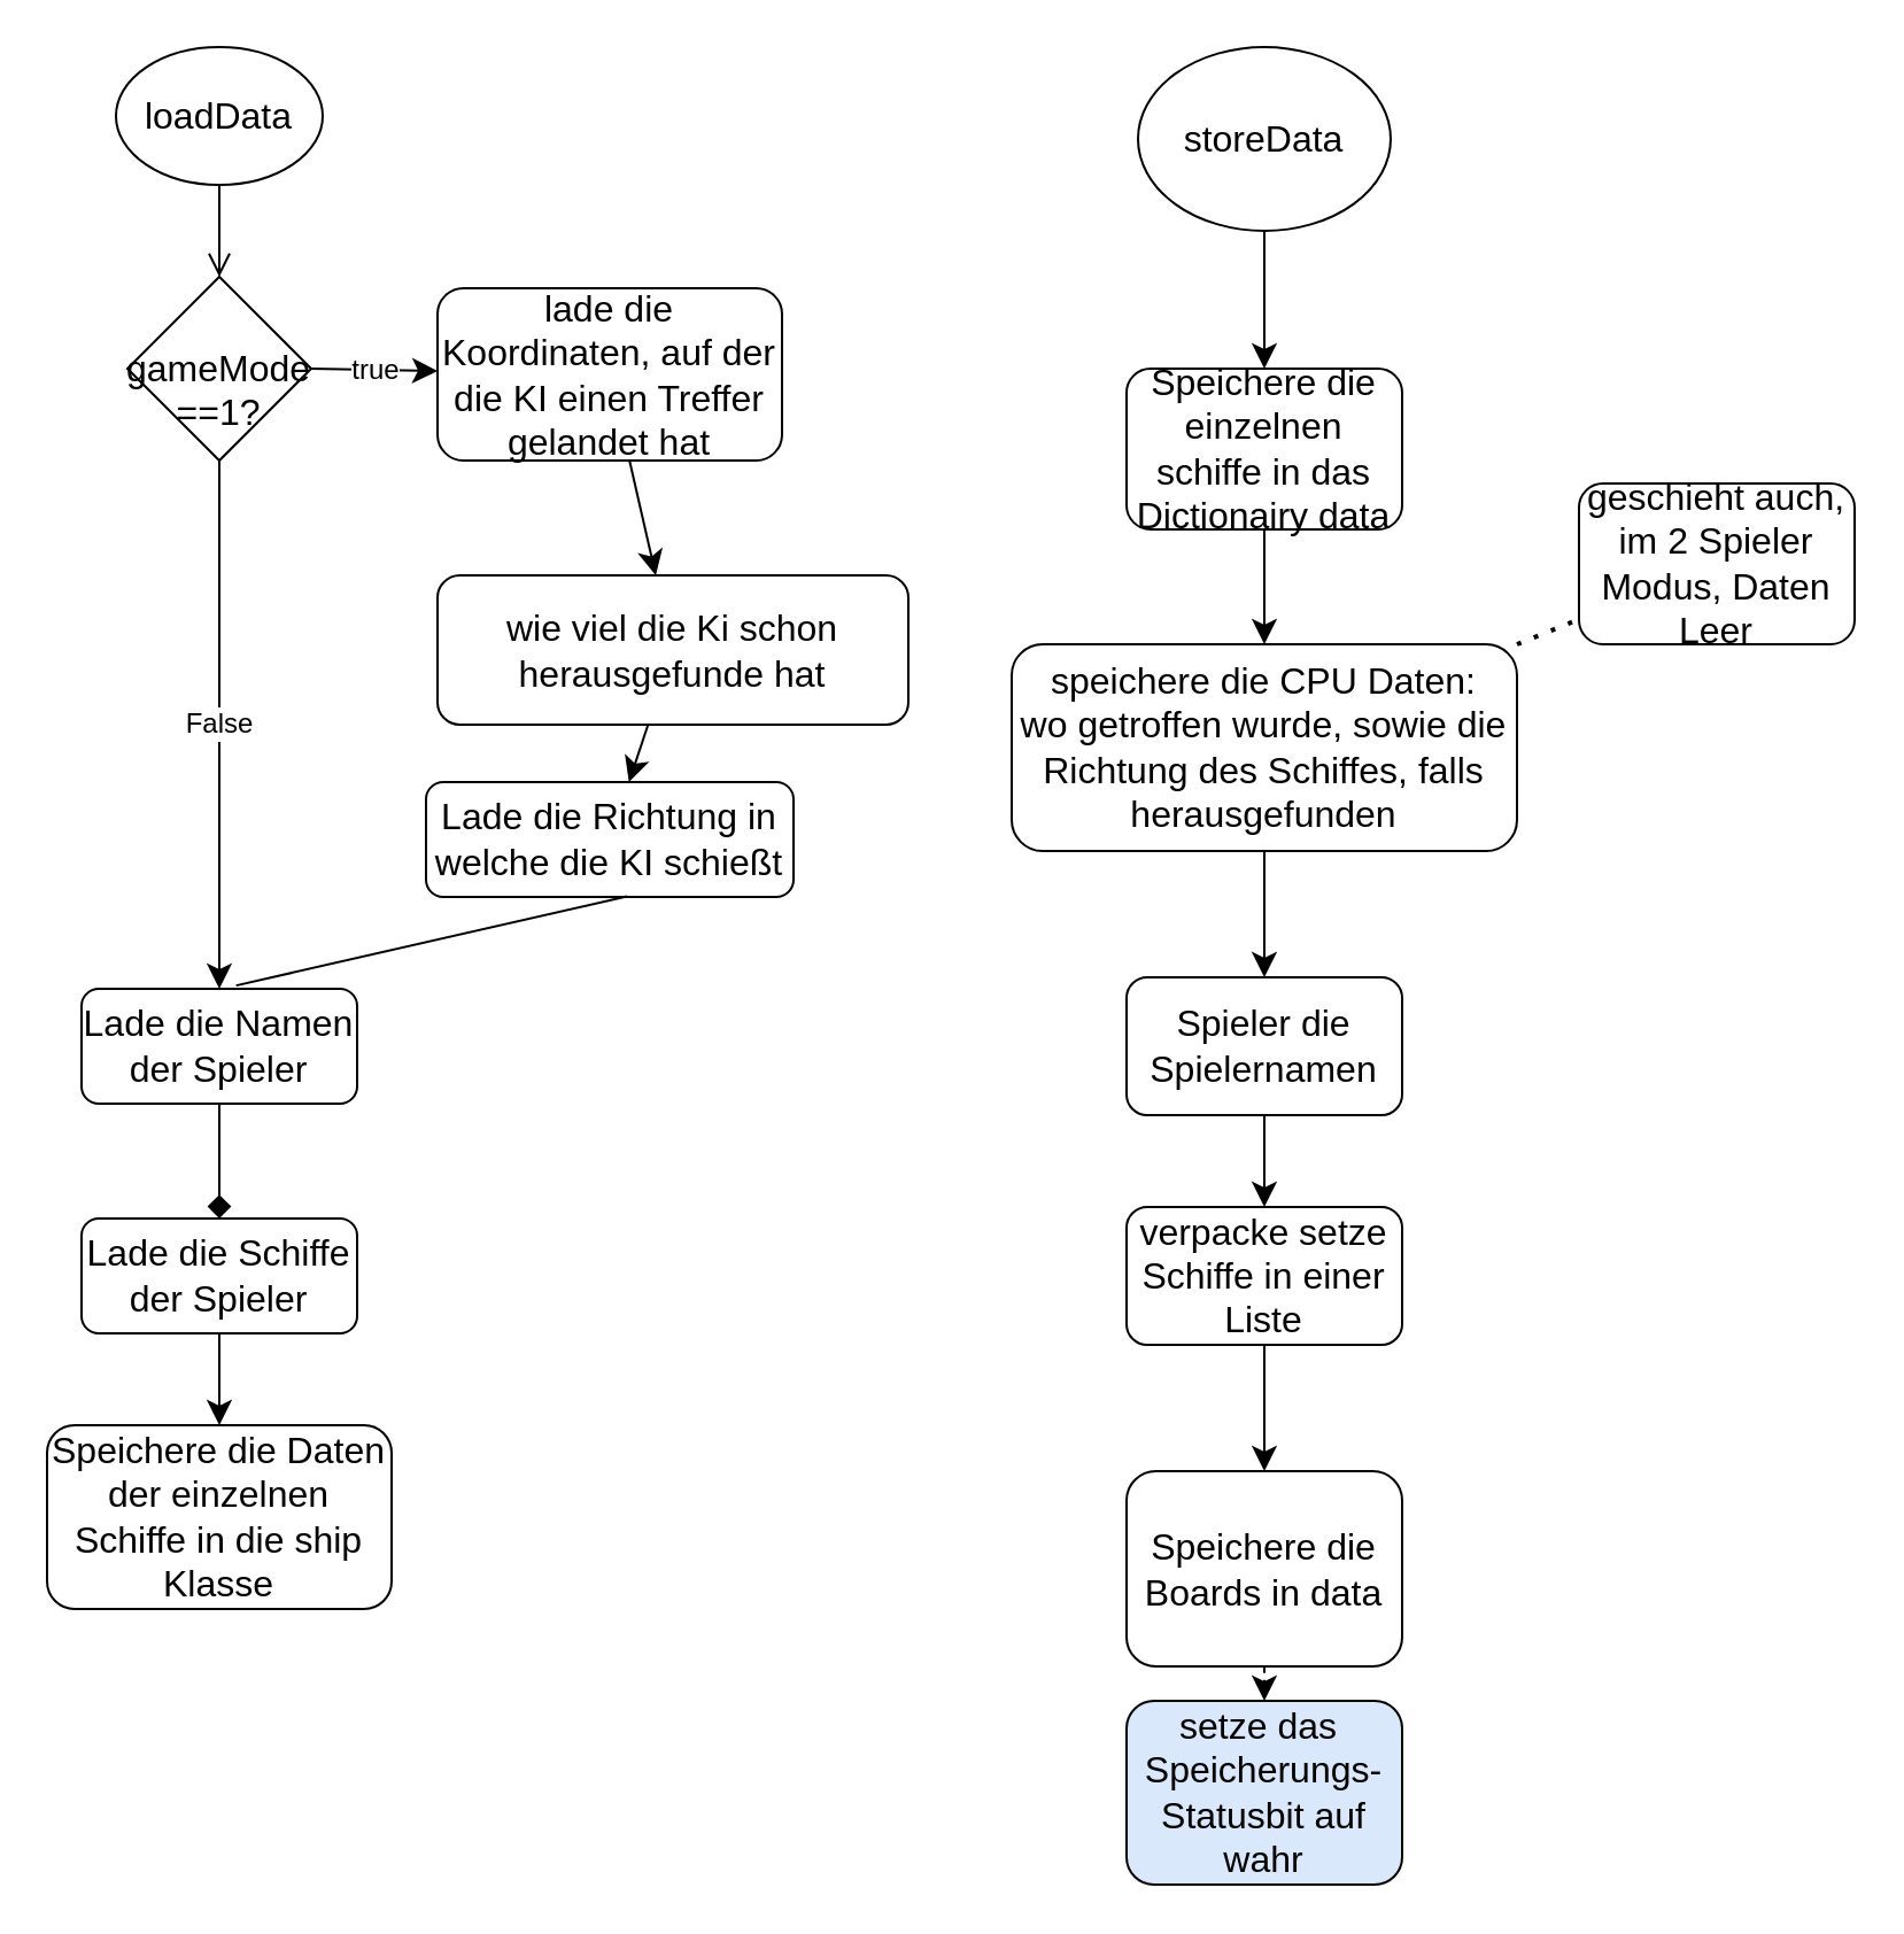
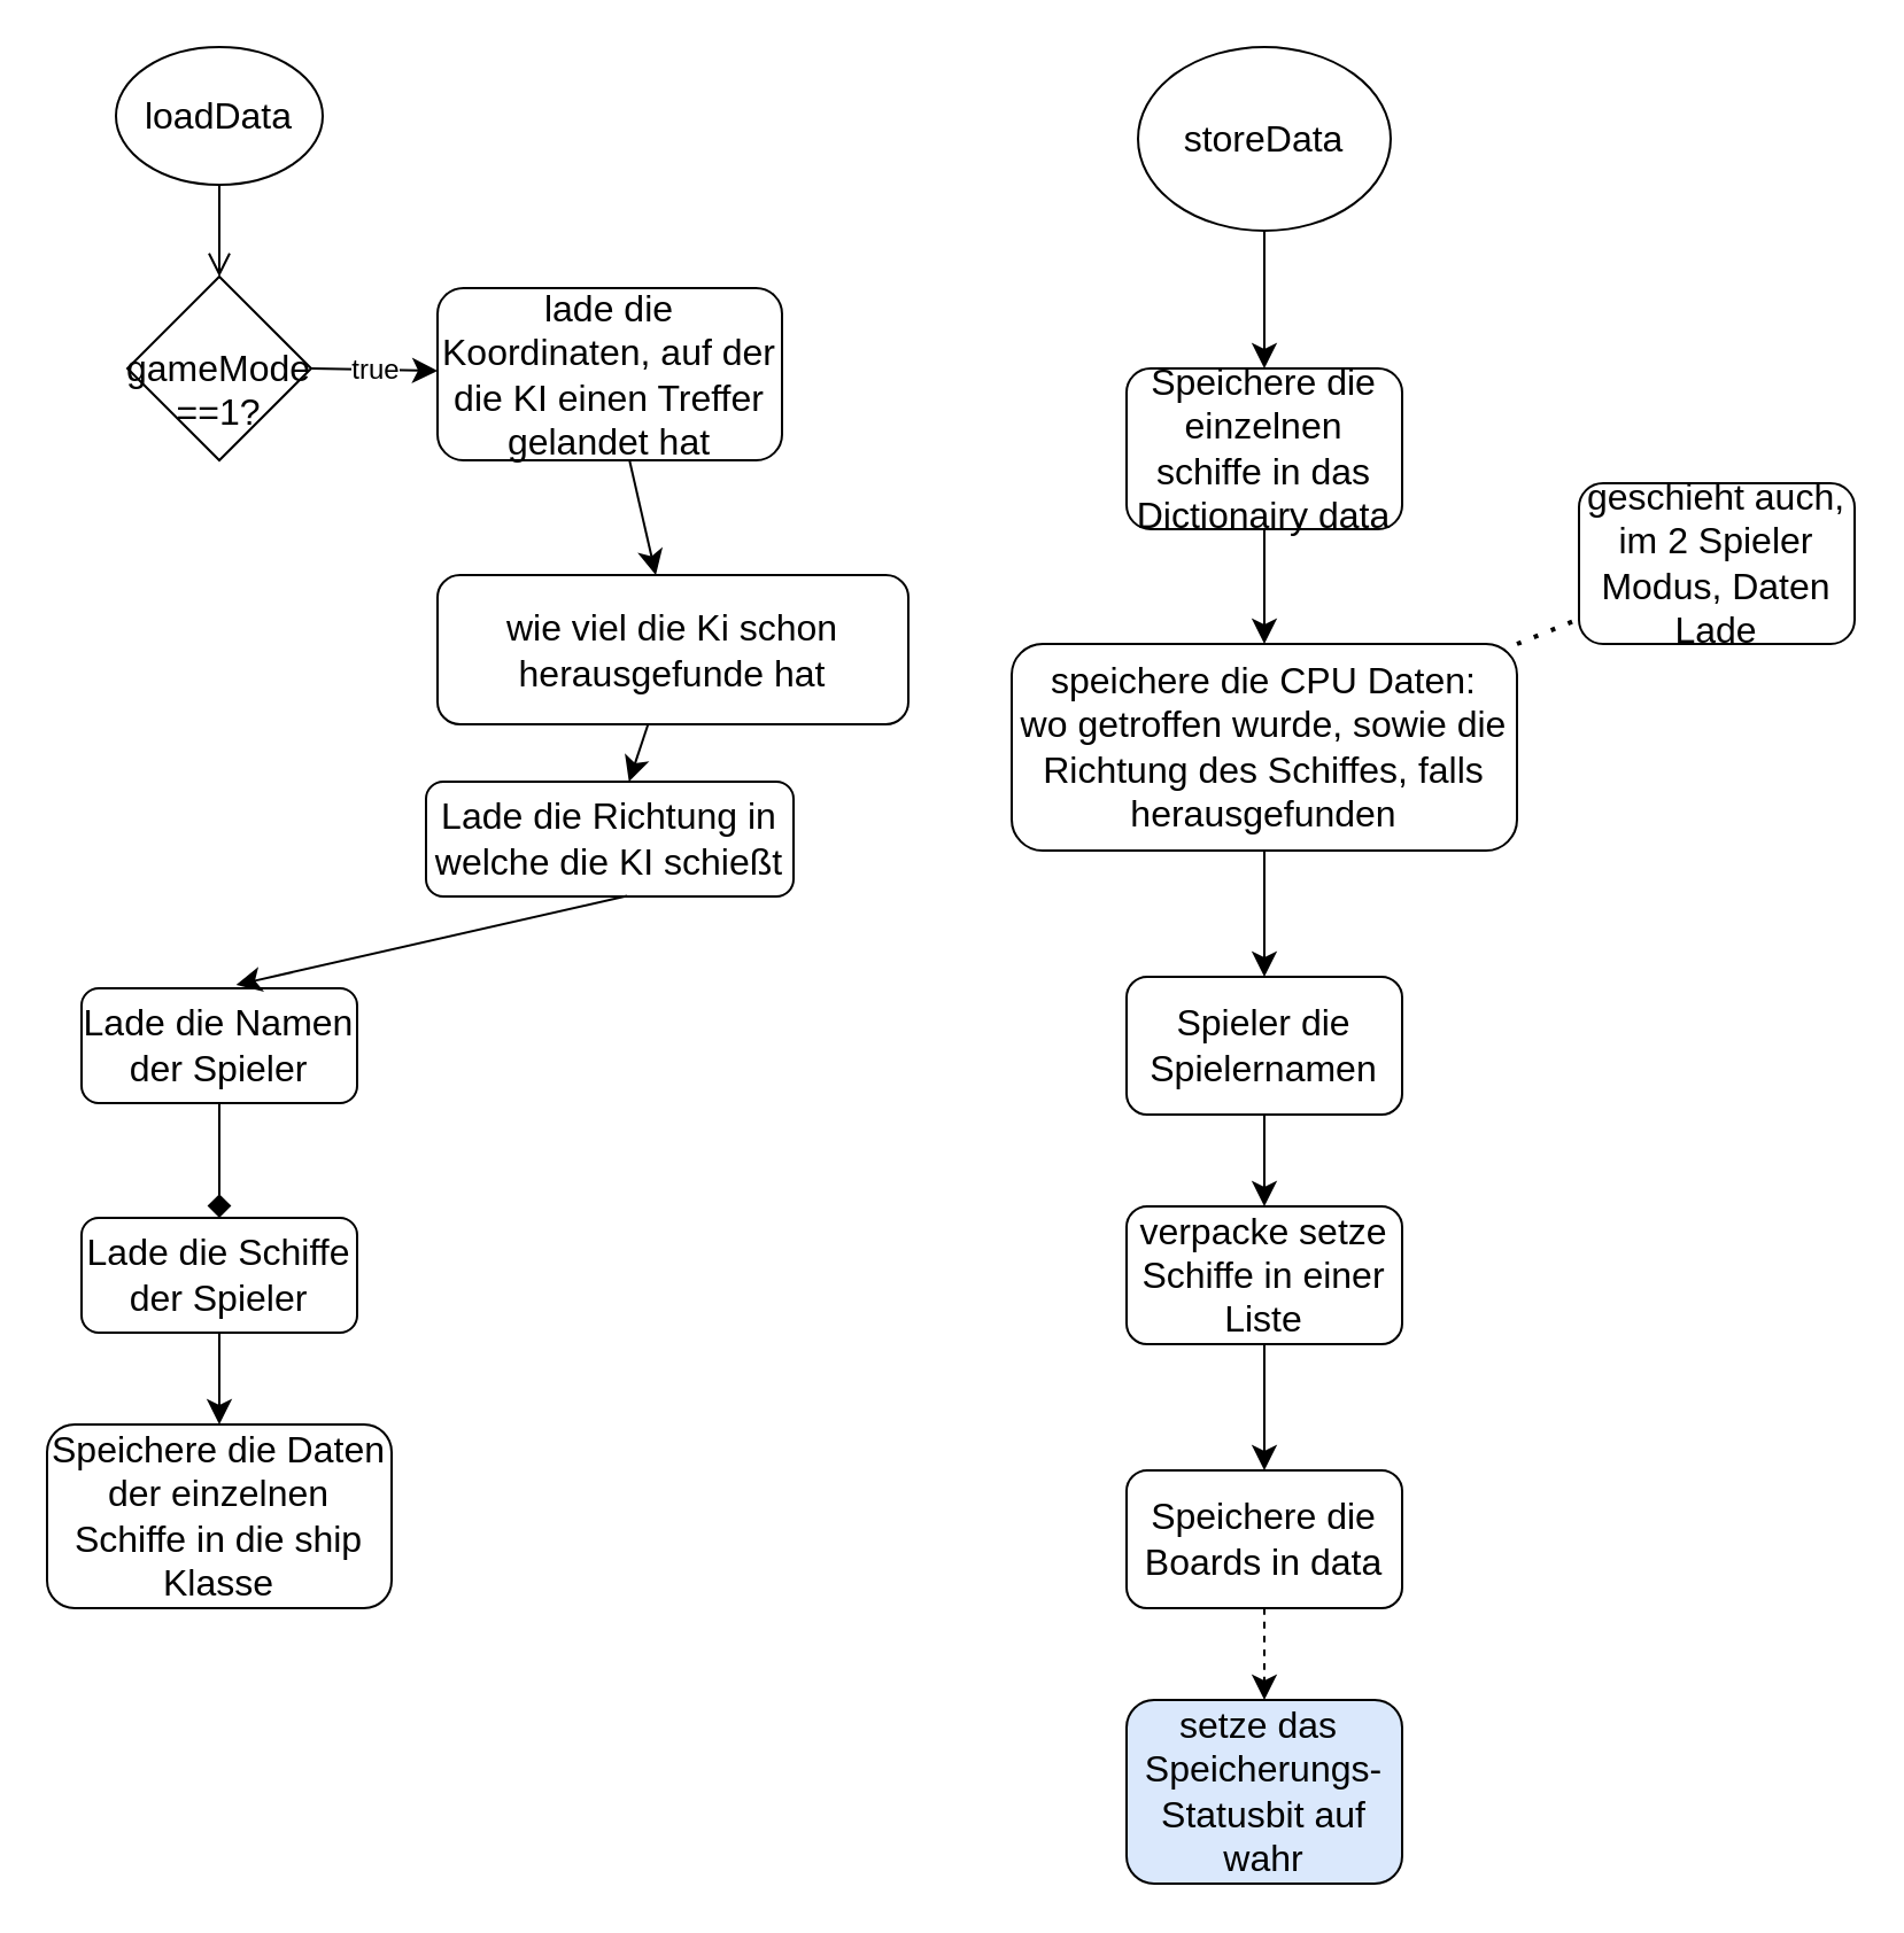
  <mxCell id="0" />
  <mxCell id="1" parent="0" />
- <mxCell id="2" value="False" style="edgeStyle=none;curved=1;rounded=0;orthogonalLoop=1;jettySize=auto;html=1;fontSize=12;startSize=8;endSize=8;" edge="1" parent="1" source="3" target="13"><mxGeometry relative="1" as="geometry" /></mxCell>
  <mxCell id="3" value="&lt;br&gt;gameMode&lt;br&gt;==1?" style="rhombus;whiteSpace=wrap;html=1;fontSize=16;" vertex="1" parent="1"><mxGeometry x="55" y="120" width="80" height="80" as="geometry" /></mxCell>
  <mxCell id="4" value="" style="edgeStyle=none;curved=1;rounded=0;orthogonalLoop=1;jettySize=auto;html=1;fontSize=12;startSize=8;endSize=8;endArrow=open;" edge="1" parent="1" source="5" target="3"><mxGeometry relative="1" as="geometry" /></mxCell>
  <mxCell id="5" value="loadData" style="ellipse;whiteSpace=wrap;html=1;fontSize=16;" vertex="1" parent="1"><mxGeometry x="50" y="20" width="90" height="60" as="geometry" /></mxCell>
  <mxCell id="6" value="true" style="endArrow=classic;html=1;rounded=0;fontSize=12;startSize=8;endSize=8;curved=1;exitX=1;exitY=0.5;exitDx=0;exitDy=0;" edge="1" parent="1" source="3" target="8"><mxGeometry width="50" height="50" relative="1" as="geometry"><mxPoint x="130" y="220" as="sourcePoint" /><mxPoint x="190" y="160" as="targetPoint" /></mxGeometry></mxCell>
  <mxCell id="7" value="" style="edgeStyle=none;curved=1;rounded=0;orthogonalLoop=1;jettySize=auto;html=1;fontSize=12;startSize=8;endSize=8;" edge="1" parent="1" source="8" target="10"><mxGeometry relative="1" as="geometry" /></mxCell>
  <mxCell id="8" value="lade die Koordinaten, auf der die KI einen Treffer gelandet hat" style="rounded=1;whiteSpace=wrap;html=1;fontSize=16;" vertex="1" parent="1"><mxGeometry x="190" y="125" width="150" height="75" as="geometry" /></mxCell>
  <mxCell id="9" value="" style="edgeStyle=none;curved=1;rounded=0;orthogonalLoop=1;jettySize=auto;html=1;fontSize=12;startSize=8;endSize=8;" edge="1" parent="1" source="10" target="11"><mxGeometry relative="1" as="geometry" /></mxCell>
  <mxCell id="10" value="wie viel die Ki schon herausgefunde hat" style="rounded=1;whiteSpace=wrap;html=1;fontSize=16;" vertex="1" parent="1"><mxGeometry x="190" y="250" width="205" height="65" as="geometry" /></mxCell>
  <mxCell id="11" value="Lade die Richtung in welche die KI schießt" style="rounded=1;whiteSpace=wrap;html=1;fontSize=16;" vertex="1" parent="1"><mxGeometry x="185" y="340" width="160" height="50" as="geometry" /></mxCell>
  <mxCell id="12" value="" style="edgeStyle=none;curved=1;rounded=0;orthogonalLoop=1;jettySize=auto;html=1;fontSize=12;startSize=8;endSize=8;endArrow=diamond;" edge="1" parent="1" source="13" target="16"><mxGeometry relative="1" as="geometry" /></mxCell>
  <mxCell id="13" value="Lade die Namen der Spieler" style="rounded=1;whiteSpace=wrap;html=1;fontSize=16;" vertex="1" parent="1"><mxGeometry x="35" y="430" width="120" height="50" as="geometry" /></mxCell>
- <mxCell id="14" value="" style="endArrow=none;html=1;rounded=0;fontSize=12;startSize=8;endSize=8;curved=1;exitX=0.547;exitY=0.995;exitDx=0;exitDy=0;exitPerimeter=0;entryX=0.561;entryY=-0.029;entryDx=0;entryDy=0;entryPerimeter=0;" edge="1" parent="1" source="11" target="13"><mxGeometry width="50" height="50" relative="1" as="geometry"><mxPoint x="50" y="410" as="sourcePoint" /><mxPoint x="100" y="360" as="targetPoint" /></mxGeometry></mxCell>
+ <mxCell id="14" value="" style="endArrow=classic;html=1;rounded=0;fontSize=12;startSize=8;endSize=8;curved=1;exitX=0.547;exitY=0.995;exitDx=0;exitDy=0;exitPerimeter=0;entryX=0.561;entryY=-0.029;entryDx=0;entryDy=0;entryPerimeter=0;" edge="1" parent="1" source="11" target="13"><mxGeometry width="50" height="50" relative="1" as="geometry"><mxPoint x="50" y="410" as="sourcePoint" /><mxPoint x="100" y="360" as="targetPoint" /></mxGeometry></mxCell>
  <mxCell id="15" value="" style="edgeStyle=none;curved=1;rounded=0;orthogonalLoop=1;jettySize=auto;html=1;fontSize=12;startSize=8;endSize=8;" edge="1" parent="1" source="16" target="17"><mxGeometry relative="1" as="geometry" /></mxCell>
  <mxCell id="16" value="Lade die Schiffe der Spieler" style="rounded=1;whiteSpace=wrap;html=1;fontSize=16;" vertex="1" parent="1"><mxGeometry x="35" y="530" width="120" height="50" as="geometry" /></mxCell>
  <mxCell id="17" value="Speichere die Daten der&amp;nbsp;einzelnen Schiffe in die ship Klasse" style="rounded=1;whiteSpace=wrap;html=1;fontSize=16;" vertex="1" parent="1"><mxGeometry x="20" y="620" width="150" height="80" as="geometry" /></mxCell>
  <mxCell id="18" value="" style="edgeStyle=none;curved=1;rounded=0;orthogonalLoop=1;jettySize=auto;html=1;fontSize=12;startSize=8;endSize=8;" edge="1" parent="1" source="19" target="21"><mxGeometry relative="1" as="geometry" /></mxCell>
  <mxCell id="19" value="storeData" style="ellipse;whiteSpace=wrap;html=1;fontSize=16;" vertex="1" parent="1"><mxGeometry x="495" y="20" width="110" height="80" as="geometry" /></mxCell>
  <mxCell id="20" value="" style="edgeStyle=none;curved=1;rounded=0;orthogonalLoop=1;jettySize=auto;html=1;fontSize=12;startSize=8;endSize=8;" edge="1" parent="1" source="21" target="23"><mxGeometry relative="1" as="geometry" /></mxCell>
  <mxCell id="21" value="Speichere die einzelnen schiffe in das Dictionairy data" style="rounded=1;whiteSpace=wrap;html=1;fontSize=16;" vertex="1" parent="1"><mxGeometry x="490" y="160" width="120" height="70" as="geometry" /></mxCell>
  <mxCell id="22" value="" style="edgeStyle=none;curved=1;rounded=0;orthogonalLoop=1;jettySize=auto;html=1;fontSize=12;startSize=8;endSize=8;" edge="1" parent="1" source="23" target="25"><mxGeometry relative="1" as="geometry" /></mxCell>
  <mxCell id="23" value="speichere die CPU Daten: &lt;br&gt;wo getroffen wurde, sowie die Richtung des Schiffes, falls herausgefunden" style="rounded=1;whiteSpace=wrap;html=1;fontSize=16;" vertex="1" parent="1"><mxGeometry x="440" y="280" width="220" height="90" as="geometry" /></mxCell>
  <mxCell id="24" value="" style="edgeStyle=none;curved=1;rounded=0;orthogonalLoop=1;jettySize=auto;html=1;fontSize=12;startSize=8;endSize=8;" edge="1" parent="1" source="25" target="31"><mxGeometry relative="1" as="geometry" /></mxCell>
  <mxCell id="25" value="Spieler die Spielernamen" style="rounded=1;whiteSpace=wrap;html=1;fontSize=16;" vertex="1" parent="1"><mxGeometry x="490" y="425" width="120" height="60" as="geometry" /></mxCell>
  <mxCell id="26" value="" style="endArrow=none;dashed=1;html=1;dashPattern=1 3;strokeWidth=2;rounded=0;fontSize=12;startSize=8;endSize=8;curved=1;exitX=1;exitY=0;exitDx=0;exitDy=0;" edge="1" parent="1" source="23" target="27"><mxGeometry width="50" height="50" relative="1" as="geometry"><mxPoint x="480" y="350" as="sourcePoint" /><mxPoint x="670" y="210" as="targetPoint" /></mxGeometry></mxCell>
- <mxCell id="27" value="geschieht auch, im 2 Spieler&lt;br&gt;Modus, Daten Leer" style="rounded=1;whiteSpace=wrap;html=1;fontSize=16;" vertex="1" parent="1"><mxGeometry x="687" y="210" width="120" height="70" as="geometry" /></mxCell>
+ <mxCell id="27" value="geschieht auch, im 2 Spieler&lt;br&gt;Modus, Daten Lade" style="rounded=1;whiteSpace=wrap;html=1;fontSize=16;" vertex="1" parent="1"><mxGeometry x="687" y="210" width="120" height="70" as="geometry" /></mxCell>
  <mxCell id="28" value="" style="edgeStyle=none;curved=1;rounded=0;orthogonalLoop=1;jettySize=auto;html=1;fontSize=12;startSize=8;endSize=8;dashed=1;" edge="1" parent="1" source="29" target="32"><mxGeometry relative="1" as="geometry" /></mxCell>
- <mxCell id="29" value="Speichere die Boards in data" style="rounded=1;whiteSpace=wrap;html=1;fontSize=16;" vertex="1" parent="1"><mxGeometry x="490" y="640" width="120" height="85" as="geometry" /></mxCell>
+ <mxCell id="29" value="Speichere die Boards in data" style="rounded=1;whiteSpace=wrap;html=1;fontSize=16;" vertex="1" parent="1"><mxGeometry x="490" y="640" width="120" height="60" as="geometry" /></mxCell>
  <mxCell id="30" value="" style="edgeStyle=none;curved=1;rounded=0;orthogonalLoop=1;jettySize=auto;html=1;fontSize=12;startSize=8;endSize=8;" edge="1" parent="1" source="31" target="29"><mxGeometry relative="1" as="geometry" /></mxCell>
  <mxCell id="31" value="verpacke setze Schiffe in einer Liste" style="rounded=1;whiteSpace=wrap;html=1;fontSize=16;" vertex="1" parent="1"><mxGeometry x="490" y="525" width="120" height="60" as="geometry" /></mxCell>
  <mxCell id="32" value="setze das&amp;nbsp; Speicherungs-&lt;br&gt;Statusbit auf wahr" style="rounded=1;whiteSpace=wrap;html=1;fontSize=16;fillColor=#dae8fc;" vertex="1" parent="1"><mxGeometry x="490" y="740" width="120" height="80" as="geometry" /></mxCell>
